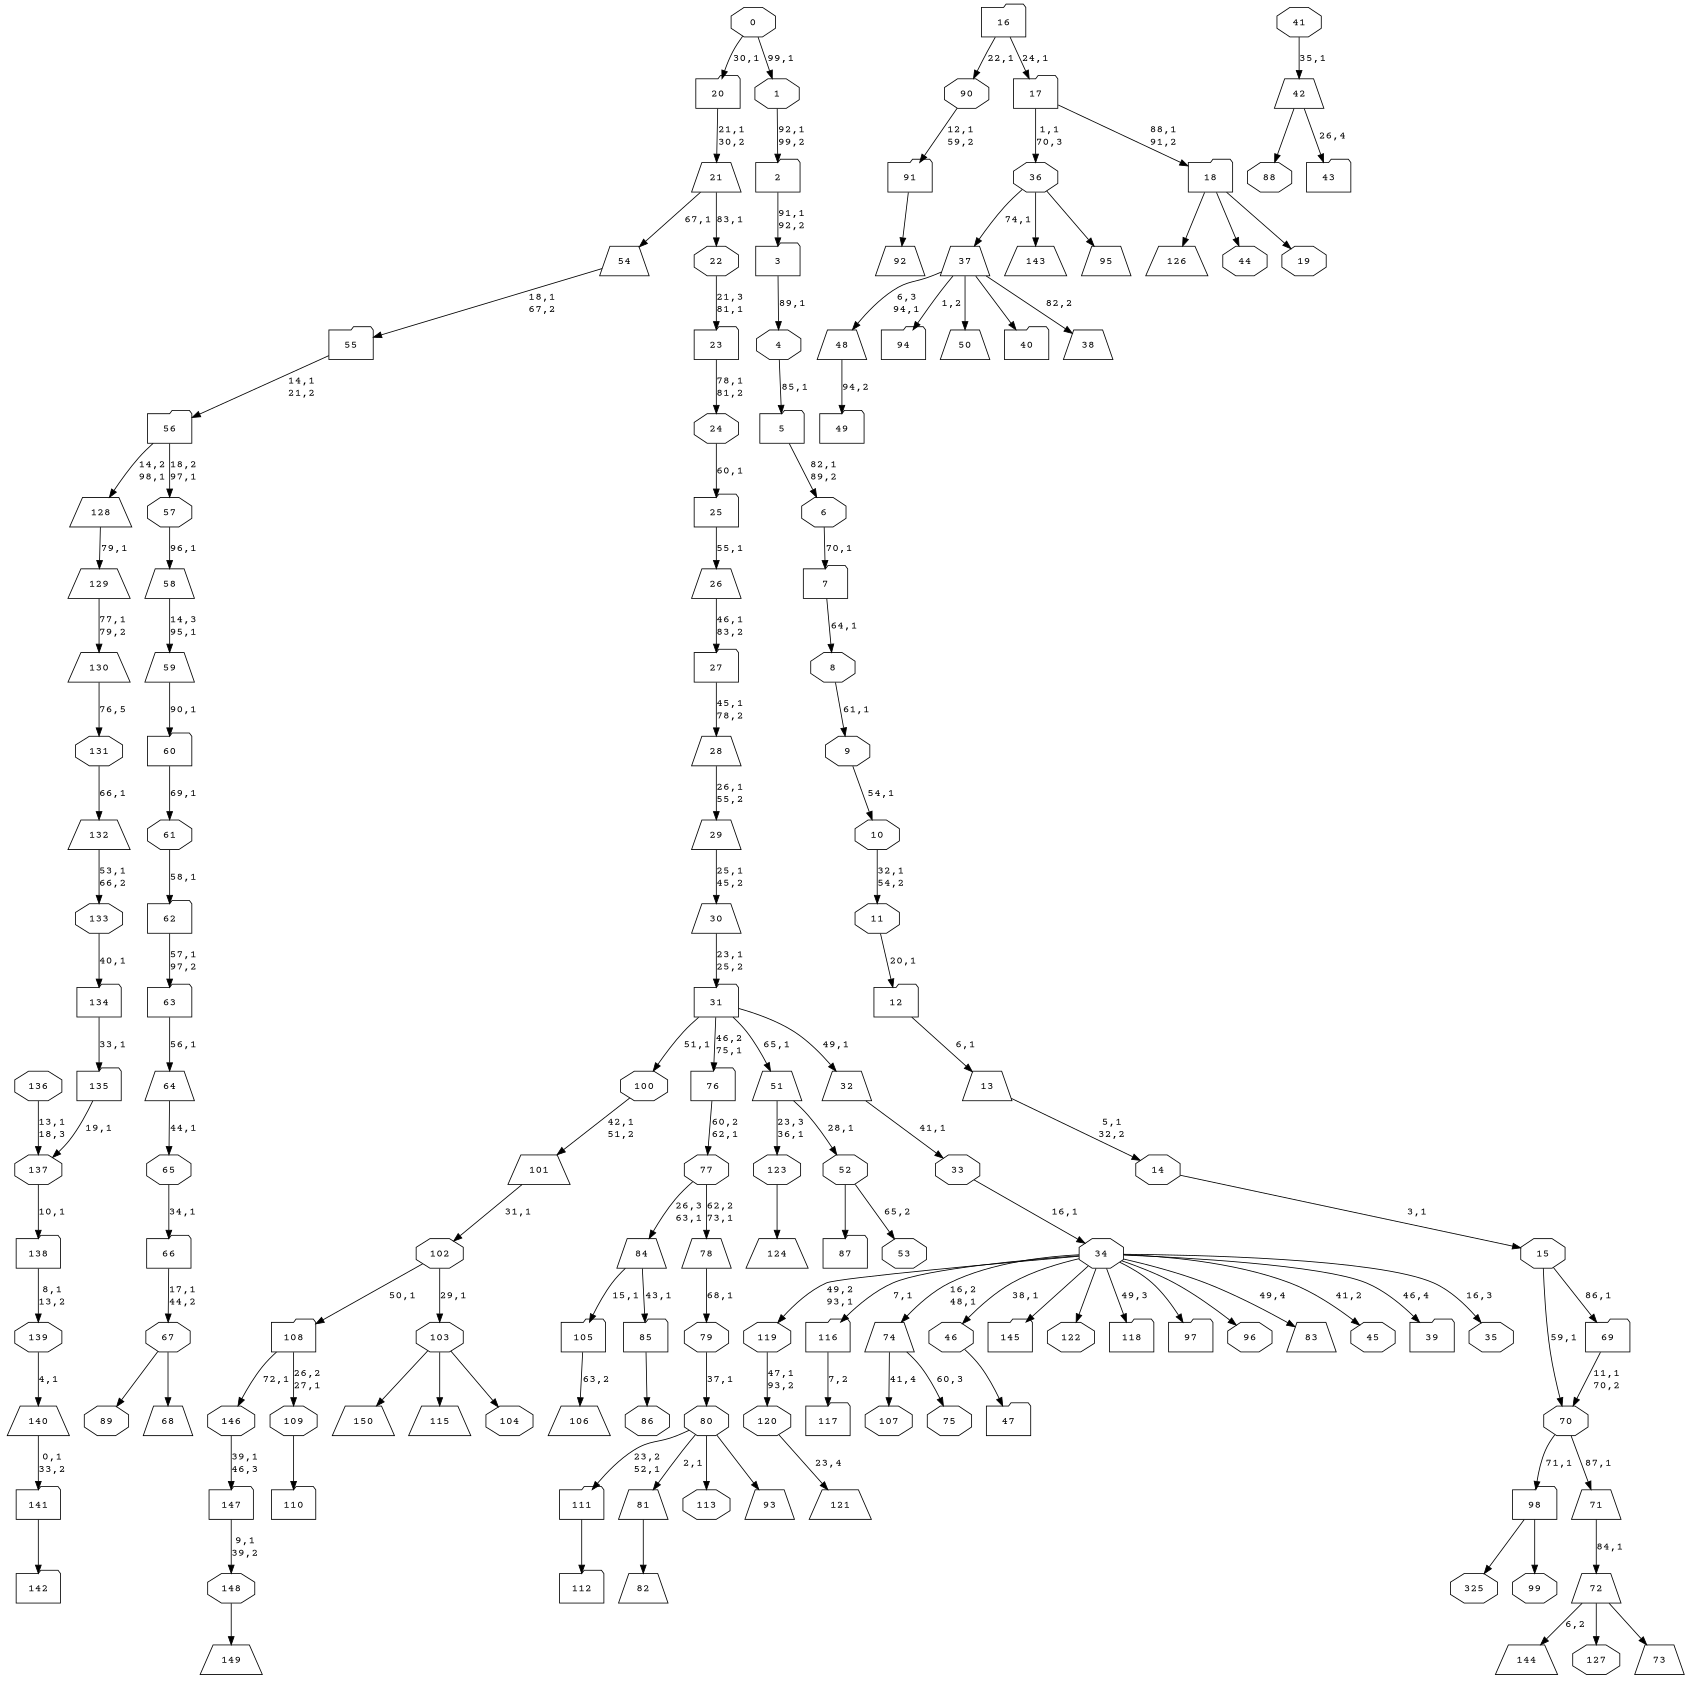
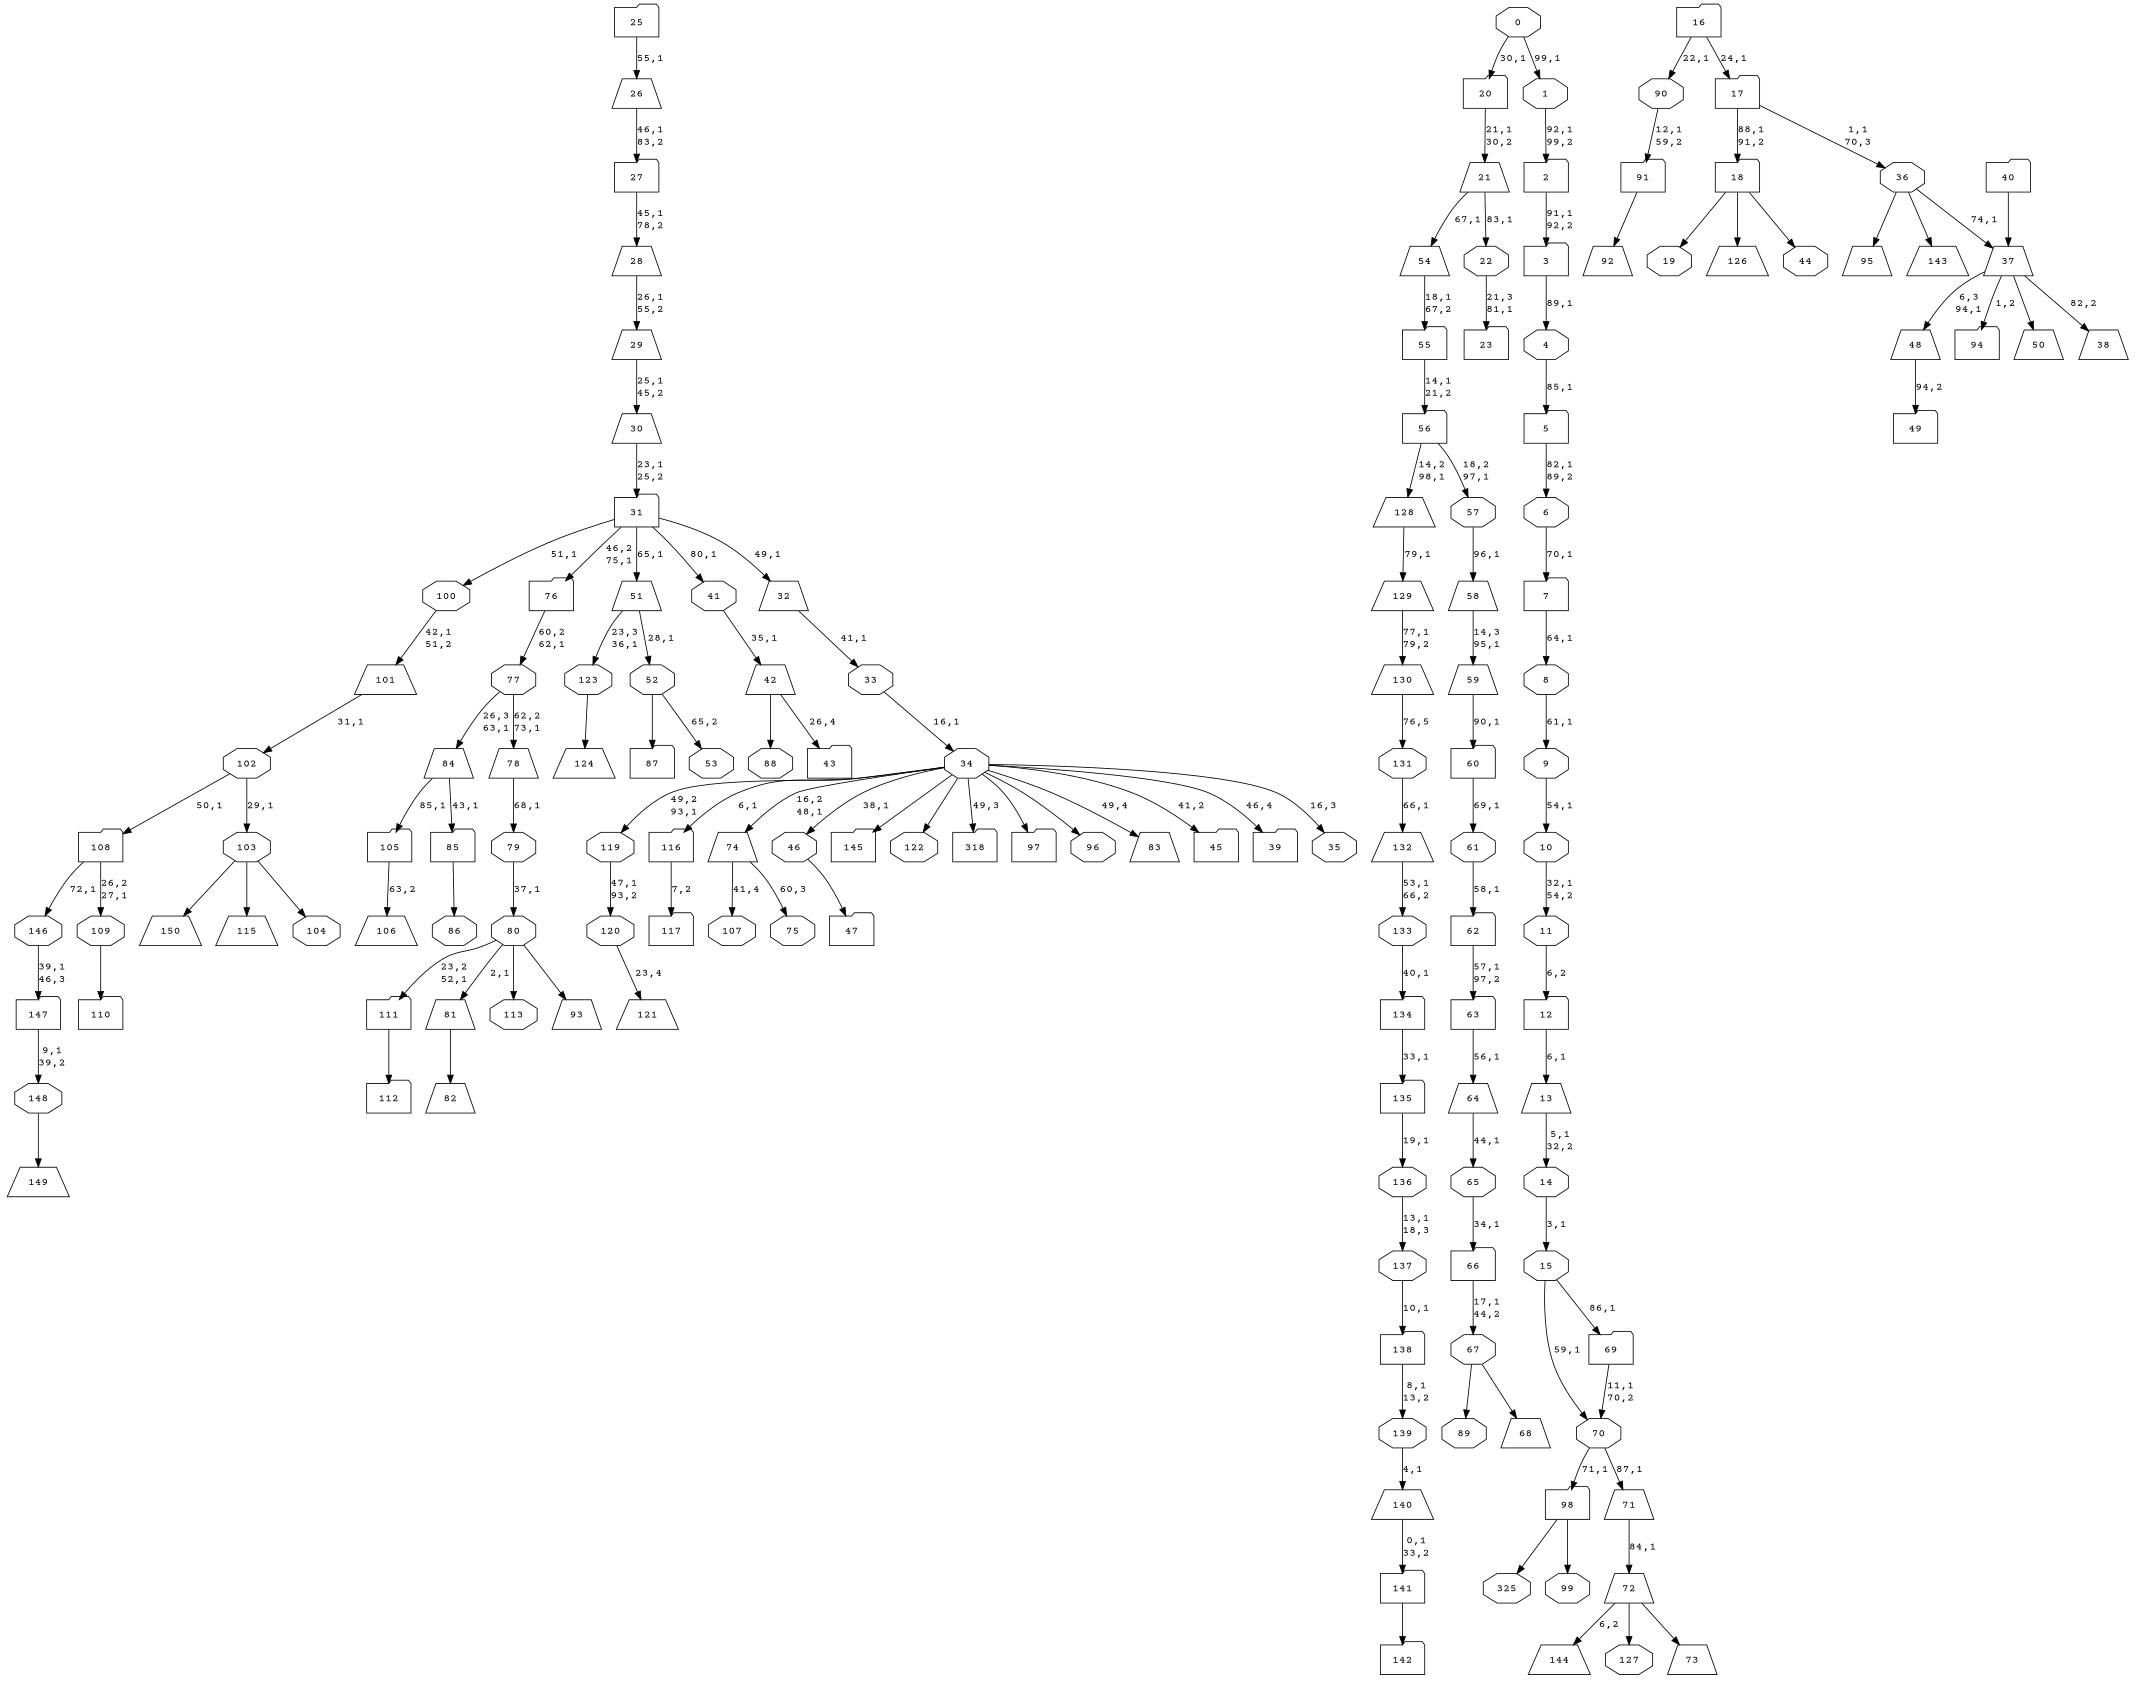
  digraph {
    fontname="Courier Prime"
    node [fontname="Courier Prime" shape=octagon]
    edge [fontname="Courier Prime"]
    149 [shape=trapezium]
    148
    147 [shape=folder]
    146
    141 [shape=folder]
    142 [shape=folder]
    140 [shape=trapezium]
    139
    138 [shape=folder]
    137
    136
    135 [shape=folder]
    134 [shape=folder]
    133
    132 [shape=trapezium]
    131
    130 [shape=trapezium]
    129 [shape=trapezium]
    128 [shape=trapezium]
    124 [shape=trapezium]
    123
    121 [shape=trapezium]
    120
    119
    116 [shape=folder]
    117 [shape=folder]
    111 [shape=folder]
    112 [shape=folder]
    110 [shape=folder]
    109
    108 [shape=folder]
    105 [shape=folder]
    106 [shape=trapezium]
    150 [shape=trapezium]
    103
    115 [shape=trapezium]
    104
    102
    101 [shape=trapezium]
    100
    98 [shape=folder]
    n42 [label=325]
    99
    91 [shape=folder]
    92 [shape=trapezium]
    90
    85 [shape=folder]
    86
    84 [shape=trapezium]
    81 [shape=trapezium]
    82 [shape=trapezium]
    80
    113
    93 [shape=trapezium]
    79
    78 [shape=trapezium]
    77
    76 [shape=folder]
    74 [shape=trapezium]
    107
    75
    72 [shape=trapezium]
    144 [shape=trapezium]
    127
    73 [shape=trapezium]
    71 [shape=trapezium]
    70
    69 [shape=folder]
    67
    89
    68 [shape=trapezium]
    66 [shape=folder]
    65
    64 [shape=trapezium]
    63 [shape=folder]
    62 [shape=folder]
    61
    60 [shape=folder]
    59 [shape=trapezium]
    58 [shape=trapezium]
    57
    56 [shape=folder]
    55 [shape=folder]
    54 [shape=trapezium]
    87 [shape=folder]
    52
    53
    51 [shape=trapezium]
    48 [shape=trapezium]
    49 [shape=folder]
    47 [shape=folder]
    46
    42 [shape=trapezium]
    88
    43 [shape=folder]
    41
    37 [shape=trapezium]
    94 [shape=folder]
    50 [shape=trapezium]
    40 [shape=folder]
    38 [shape=trapezium]
    36
    143 [shape=trapezium]
    95 [shape=trapezium]
    34
    145 [shape=folder]
    122
-   118 [shape=folder]
+   118 [shape=folder label=318]
    97 [shape=folder]
    96
    83 [shape=trapezium]
-   45
+   45 [shape=folder]
    39 [shape=folder]
    35
    33
    32 [shape=trapezium]
    31 [shape=folder]
    30 [shape=trapezium]
    29 [shape=trapezium]
    28 [shape=trapezium]
    27 [shape=folder]
    26 [shape=trapezium]
    25 [shape=folder]
-   24
    23 [shape=folder]
    22
    21 [shape=trapezium]
    20 [shape=folder]
    18 [shape=folder]
    126 [shape=trapezium]
    44
    19
    17 [shape=folder]
    16 [shape=folder]
    15
    14
    13 [shape=trapezium]
    12 [shape=folder]
    11
    10
    9
    8
    7 [shape=folder]
    6
    5 [shape=folder]
    4
    3 [shape=folder]
    2 [shape=folder]
    1
    0
    148 -> 149
    147 -> 148 [label="9,1\n39,2"]
    146 -> 147 [label="39,1\n46,3"]
    141 -> 142
    140 -> 141 [label="0,1\n33,2"]
    139 -> 140 [label="4,1"]
    138 -> 139 [label="8,1\n13,2"]
    137 -> 138 [label="10,1"]
    136 -> 137 [label="13,1\n18,3"]
-   135 -> 137 [label="19,1"]
+   135 -> 136 [label="19,1"]
    134 -> 135 [label="33,1"]
    133 -> 134 [label="40,1"]
    132 -> 133 [label="53,1\n66,2"]
    131 -> 132 [label="66,1"]
    130 -> 131 [label="76,5"]
    129 -> 130 [label="77,1\n79,2"]
    128 -> 129 [label="79,1"]
    123 -> 124
    120 -> 121 [label="23,4"]
    119 -> 120 [label="47,1\n93,2"]
    116 -> 117 [label="7,2"]
    111 -> 112
    109 -> 110
    108 -> 146 [label="72,1"]
    108 -> 109 [label="26,2\n27,1"]
    105 -> 106 [label="63,2"]
    103 -> 150
    103 -> 115
    103 -> 104
    102 -> 108 [label="50,1"]
    102 -> 103 [label="29,1"]
    101 -> 102 [label="31,1"]
    100 -> 101 [label="42,1\n51,2"]
    98 -> n42
    98 -> 99
    91 -> 92
    90 -> 91 [label="12,1\n59,2"]
    85 -> 86
-   84 -> 105 [label="15,1"]
+   84 -> 105 [label="85,1"]
    84 -> 85 [label="43,1"]
    81 -> 82
    80 -> 111 [label="23,2\n52,1"]
    80 -> 81 [label="2,1"]
    80 -> 113
    80 -> 93
    79 -> 80 [label="37,1"]
    78 -> 79 [label="68,1"]
    77 -> 84 [label="26,3\n63,1"]
    77 -> 78 [label="62,2\n73,1"]
    76 -> 77 [label="60,2\n62,1"]
    74 -> 107 [label="41,4"]
    74 -> 75 [label="60,3"]
    72 -> 144 [label="6,2"]
    72 -> 127
    72 -> 73
    71 -> 72 [label="84,1"]
    70 -> 98 [label="71,1"]
    70 -> 71 [label="87,1"]
    69 -> 70 [label="11,1\n70,2"]
    67 -> 89
    67 -> 68
    66 -> 67 [label="17,1\n44,2"]
    65 -> 66 [label="34,1"]
    64 -> 65 [label="44,1"]
    63 -> 64 [label="56,1"]
    62 -> 63 [label="57,1\n97,2"]
    61 -> 62 [label="58,1"]
    60 -> 61 [label="69,1"]
    59 -> 60 [label="90,1"]
    58 -> 59 [label="14,3\n95,1"]
    57 -> 58 [label="96,1"]
    56 -> 128 [label="14,2\n98,1"]
    56 -> 57 [label="18,2\n97,1"]
    55 -> 56 [label="14,1\n21,2"]
    54 -> 55 [label="18,1\n67,2"]
    52 -> 87
    52 -> 53 [label="65,2"]
    51 -> 123 [label="23,3\n36,1"]
    51 -> 52 [label="28,1"]
    48 -> 49 [label="94,2"]
    46 -> 47
    42 -> 88
    42 -> 43 [label="26,4"]
    41 -> 42 [label="35,1"]
    37 -> 48 [label="6,3\n94,1"]
    37 -> 94 [label="1,2"]
    37 -> 50
-   37 -> 40
+   40 -> 37
    37 -> 38 [label="82,2"]
    36 -> 37 [label="74,1"]
    36 -> 143
    36 -> 95
    34 -> 119 [label="49,2\n93,1"]
-   34 -> 116 [label="7,1"]
+   34 -> 116 [label="6,1"]
    34 -> 74 [label="16,2\n48,1"]
    34 -> 46 [label="38,1"]
    34 -> 145
    34 -> 122
    34 -> 118 [label="49,3"]
    34 -> 97
    34 -> 96
    34 -> 83 [label="49,4"]
    34 -> 45 [label="41,2"]
    34 -> 39 [label="46,4"]
    34 -> 35 [label="16,3"]
    33 -> 34 [label="16,1"]
    32 -> 33 [label="41,1"]
    31 -> 100 [label="51,1"]
    31 -> 76 [label="46,2\n75,1"]
    31 -> 51 [label="65,1"]
+   31 -> 41 [label="80,1"]
    31 -> 32 [label="49,1"]
    30 -> 31 [label="23,1\n25,2"]
    29 -> 30 [label="25,1\n45,2"]
    28 -> 29 [label="26,1\n55,2"]
    27 -> 28 [label="45,1\n78,2"]
    26 -> 27 [label="46,1\n83,2"]
    25 -> 26 [label="55,1"]
-   24 -> 25 [label="60,1"]
-   23 -> 24 [label="78,1\n81,2"]
    22 -> 23 [label="21,3\n81,1"]
    21 -> 54 [label="67,1"]
    21 -> 22 [label="83,1"]
    20 -> 21 [label="21,1\n30,2"]
    18 -> 126
    18 -> 44
    18 -> 19
    17 -> 36 [label="1,1\n70,3"]
    17 -> 18 [label="88,1\n91,2"]
    16 -> 90 [label="22,1"]
    16 -> 17 [label="24,1"]
    15 -> 70 [label="59,1"]
    15 -> 69 [label="86,1"]
    14 -> 15 [label="3,1"]
    13 -> 14 [label="5,1\n32,2"]
    12 -> 13 [label="6,1"]
-   11 -> 12 [label="20,1"]
+   11 -> 12 [label="6,2"]
    10 -> 11 [label="32,1\n54,2"]
    9 -> 10 [label="54,1"]
    8 -> 9 [label="61,1"]
    7 -> 8 [label="64,1"]
    6 -> 7 [label="70,1"]
    5 -> 6 [label="82,1\n89,2"]
    4 -> 5 [label="85,1"]
    3 -> 4 [label="89,1"]
    2 -> 3 [label="91,1\n92,2"]
    1 -> 2 [label="92,1\n99,2"]
    0 -> 20 [label="30,1"]
    0 -> 1 [label="99,1"]
  }
